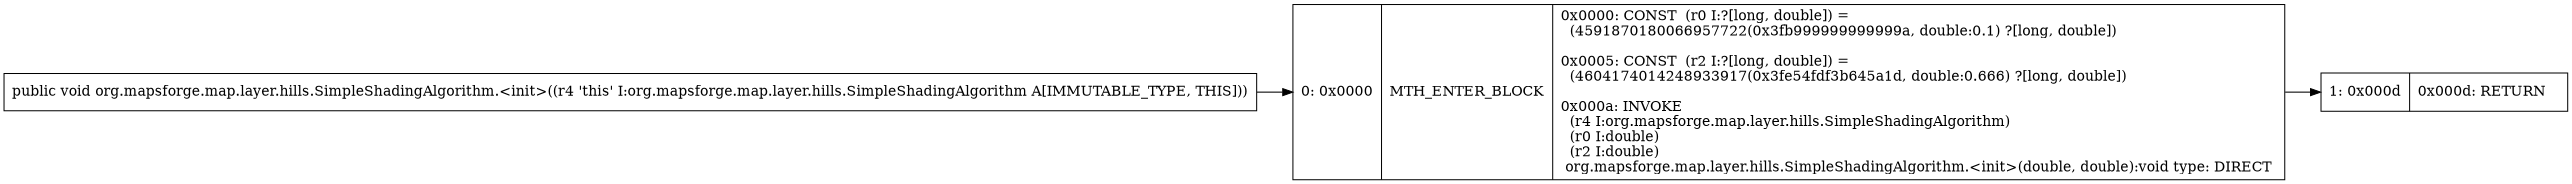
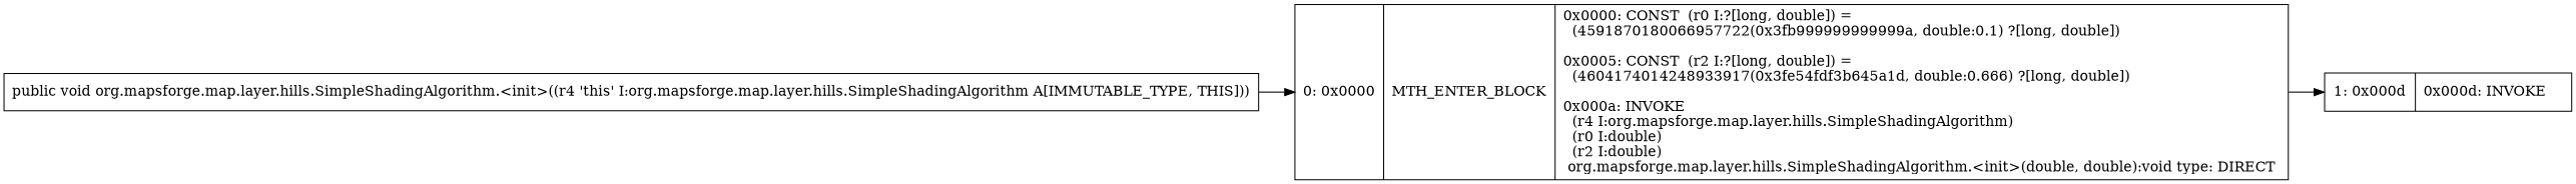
  digraph {
    rankdir=LR
    node [shape=record]
    n1 [label="{0\:\ 0x0000|MTH_ENTER_BLOCK\l|0x0000: CONST  (r0 I:?[long, double]) = \l  (4591870180066957722(0x3fb999999999999a, double:0.1) ?[long, double])\l \l0x0005: CONST  (r2 I:?[long, double]) = \l  (4604174014248933917(0x3fe54fdf3b645a1d, double:0.666) ?[long, double])\l \l0x000a: INVOKE  \l  (r4 I:org.mapsforge.map.layer.hills.SimpleShadingAlgorithm)\l  (r0 I:double)\l  (r2 I:double)\l org.mapsforge.map.layer.hills.SimpleShadingAlgorithm.\<init\>(double, double):void type: DIRECT \l}"]
-   n2 [label="{1\:\ 0x000d|0x000d: RETURN   \l}"]
+   n2 [label="{1\:\ 0x000d|0x000d: INVOKE   \l}"]
    n3 [label="{public void org.mapsforge.map.layer.hills.SimpleShadingAlgorithm.\<init\>((r4 'this' I:org.mapsforge.map.layer.hills.SimpleShadingAlgorithm A[IMMUTABLE_TYPE, THIS])) }"]
    n1 -> n2
    n3 -> n1
  }
